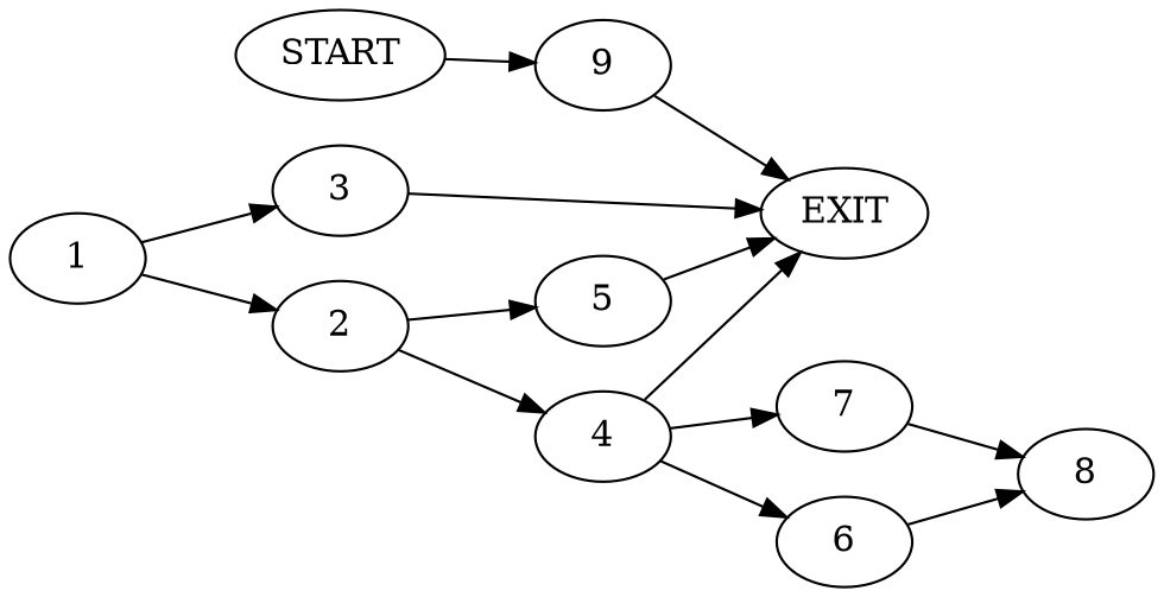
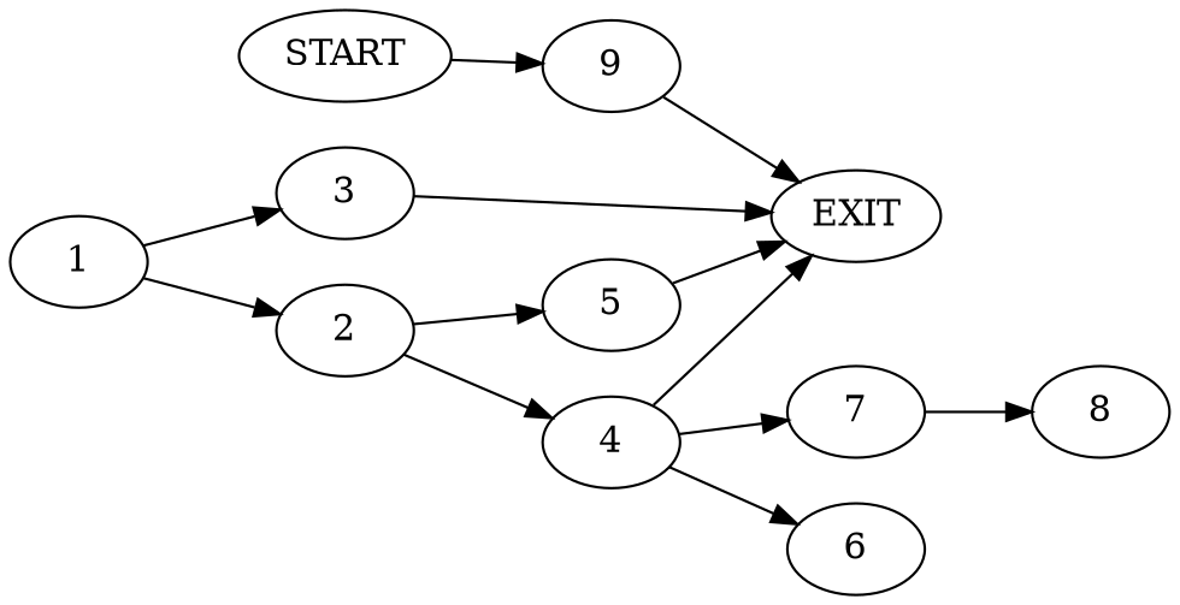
  digraph {
    rankdir=LR
    n1 [label=START]
    9
    1
    2
    3
    n6 [label=EXIT]
    4
    5
    6
    7
    8
    n1 -> 9
    9 -> n6
    1 -> 2
    1 -> 3
    2 -> 4
    2 -> 5
    3 -> n6
    4 -> n6
    4 -> 6
    4 -> 7
    5 -> n6
-   6 -> 8
    7 -> 8
  }
